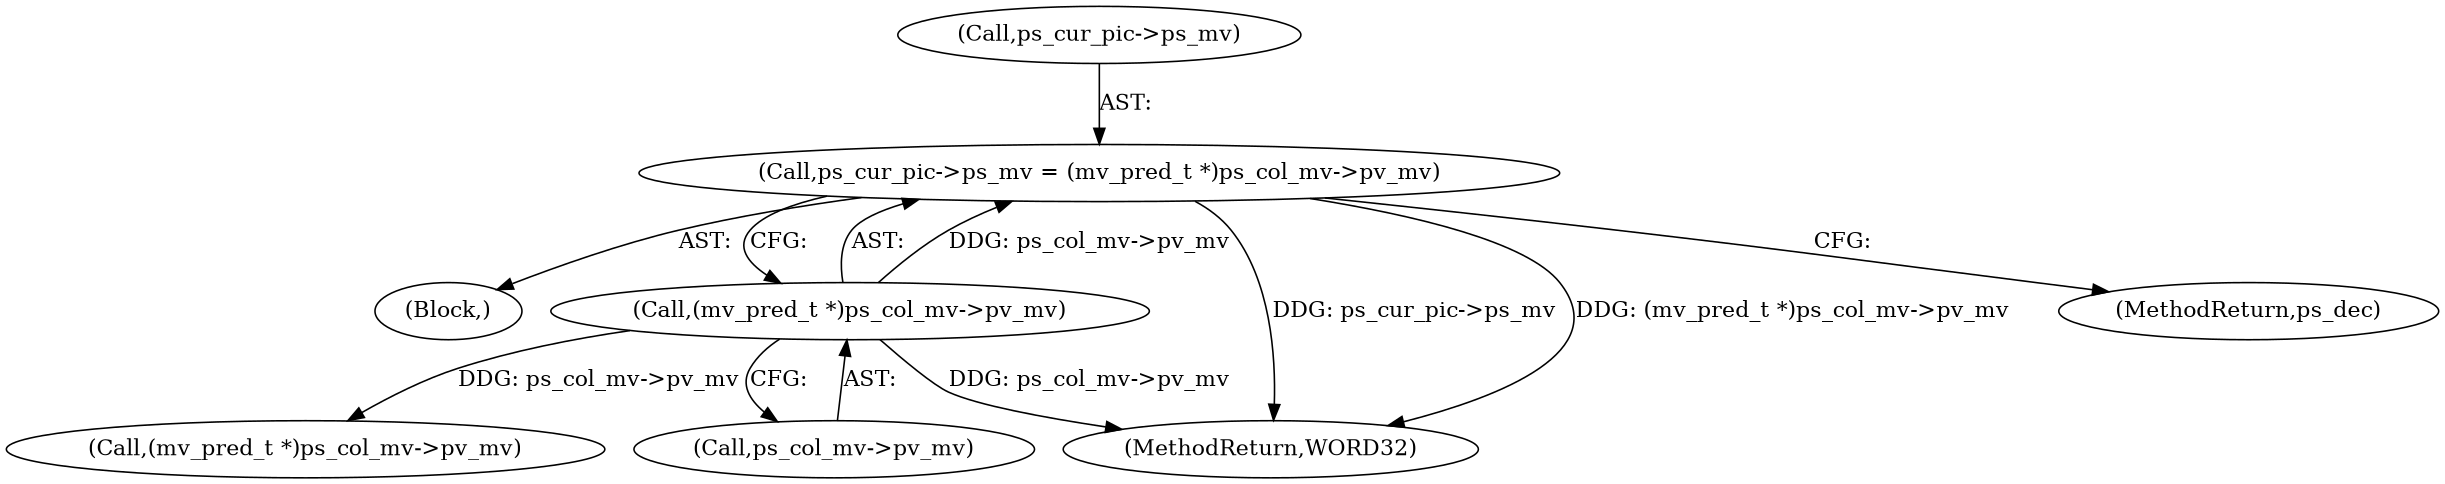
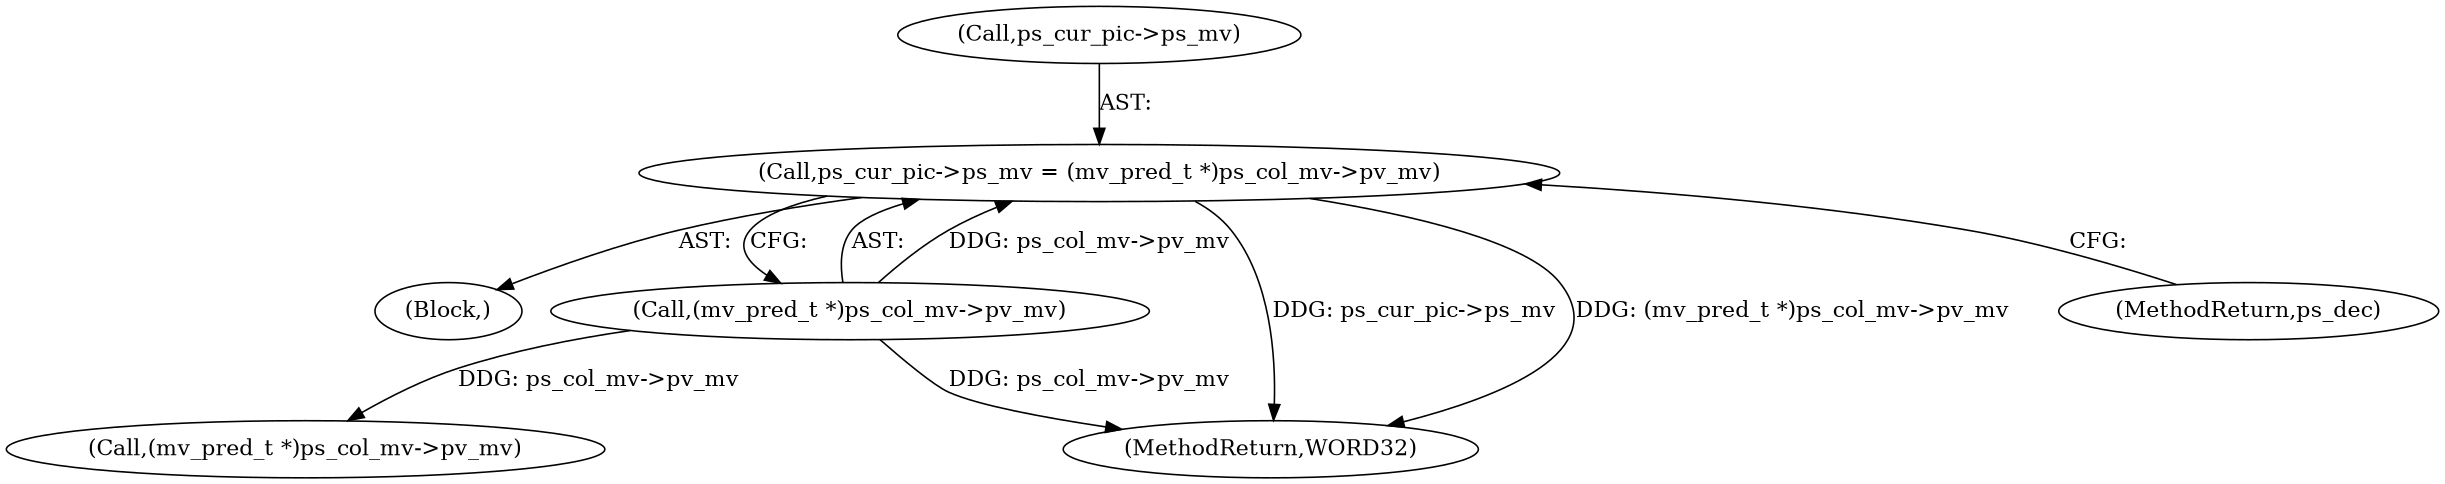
  digraph {
    n1 [label="(Call,ps_cur_pic->ps_mv = (mv_pred_t *)ps_col_mv->pv_mv)"]
    n2 [label="(Call,(mv_pred_t *)ps_col_mv->pv_mv)"]
    n3 [label="(Block,)"]
    n4 [label="(MethodReturn,WORD32)"]
    n5 [label="(Call,(mv_pred_t *)ps_col_mv->pv_mv)"]
-   n6 [label="(Call,ps_col_mv->pv_mv)"]
    n7 [label="(MethodReturn,ps_dec)"]
    n8 [label="(Call,ps_cur_pic->ps_mv)"]
    n1 -> n2 [label="CFG: "]
    n1 -> n3 [label="AST: "]
    n1 -> n4 [label="DDG: ps_cur_pic->ps_mv"]
    n1 -> n4 [label="DDG: (mv_pred_t *)ps_col_mv->pv_mv"]
    n2 -> n1 [label="AST: "]
    n2 -> n1 [label="DDG: ps_col_mv->pv_mv"]
    n2 -> n4 [label="DDG: ps_col_mv->pv_mv"]
    n2 -> n5 [label="DDG: ps_col_mv->pv_mv"]
-   n2 -> n6 [label="CFG: "]
-   n6 -> n2 [label="AST: "]
-   n1 -> n7 [label="CFG: "]
+   n7 -> n1 [label="CFG: "]
    n8 -> n1 [label="AST: "]
  }
